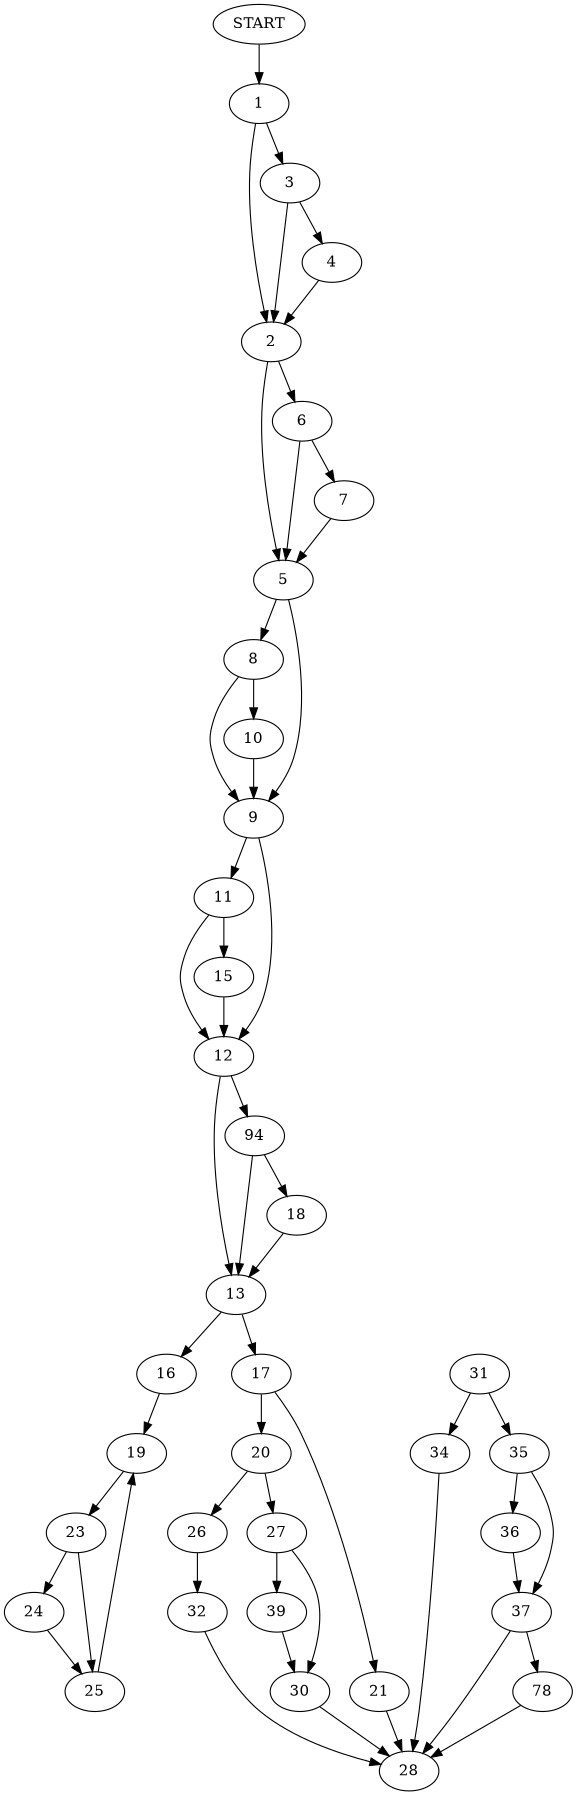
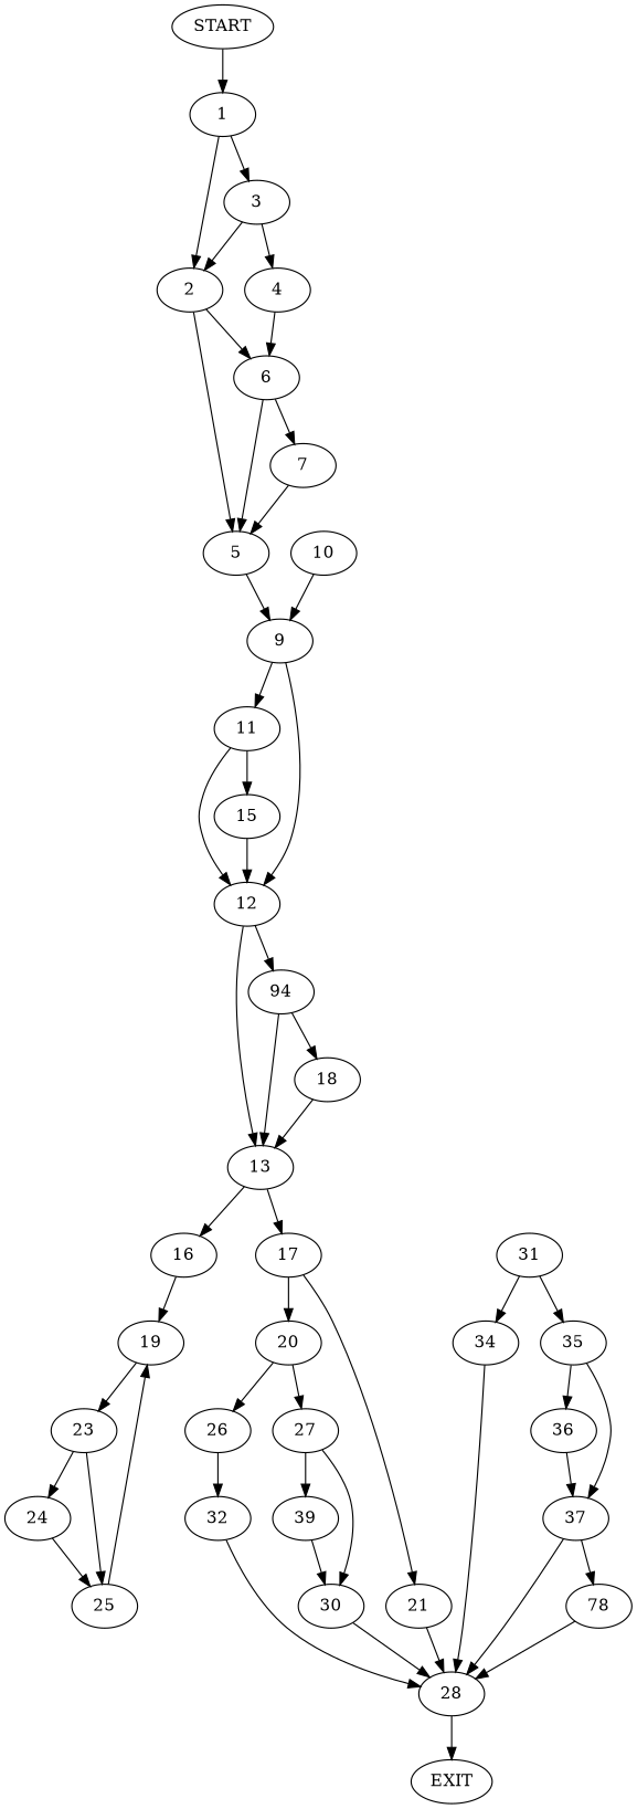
  digraph {
    n1 [label=START]
    1
    2
    3
+   n5 [label=EXIT]
    5
    6
    4
-   8
    9
    7
    10
    11
    12
    15
    13
    n17 [label=94]
    16
    17
    18
    19
    20
    21
    23
    26
    27
    28
    24
    25
    32
    n31 [label=39]
    30
    31
    34
    35
    36
    37
    n38 [label=78]
    n1 -> 1
    1 -> 2
    1 -> 3
    2 -> 5
    2 -> 6
    3 -> 2
    3 -> 4
-   5 -> 8
    5 -> 9
    6 -> 5
    6 -> 7
-   4 -> 2
-   8 -> 9
-   8 -> 10
+   4 -> 6
    9 -> 11
    9 -> 12
    7 -> 5
    10 -> 9
    11 -> 12
    11 -> 15
    12 -> 13
    12 -> n17
    15 -> 12
    13 -> 16
    13 -> 17
    n17 -> 13
    n17 -> 18
    16 -> 19
    17 -> 20
    17 -> 21
    18 -> 13
    19 -> 23
    20 -> 26
    20 -> 27
    21 -> 28
    23 -> 24
    23 -> 25
    26 -> 32
    27 -> n31
    27 -> 30
+   28 -> n5
    24 -> 25
    25 -> 19
    32 -> 28
    n31 -> 30
    30 -> 28
    31 -> 34
    31 -> 35
    34 -> 28
    35 -> 36
    35 -> 37
    36 -> 37
    37 -> 28
    37 -> n38
    n38 -> 28
  }
